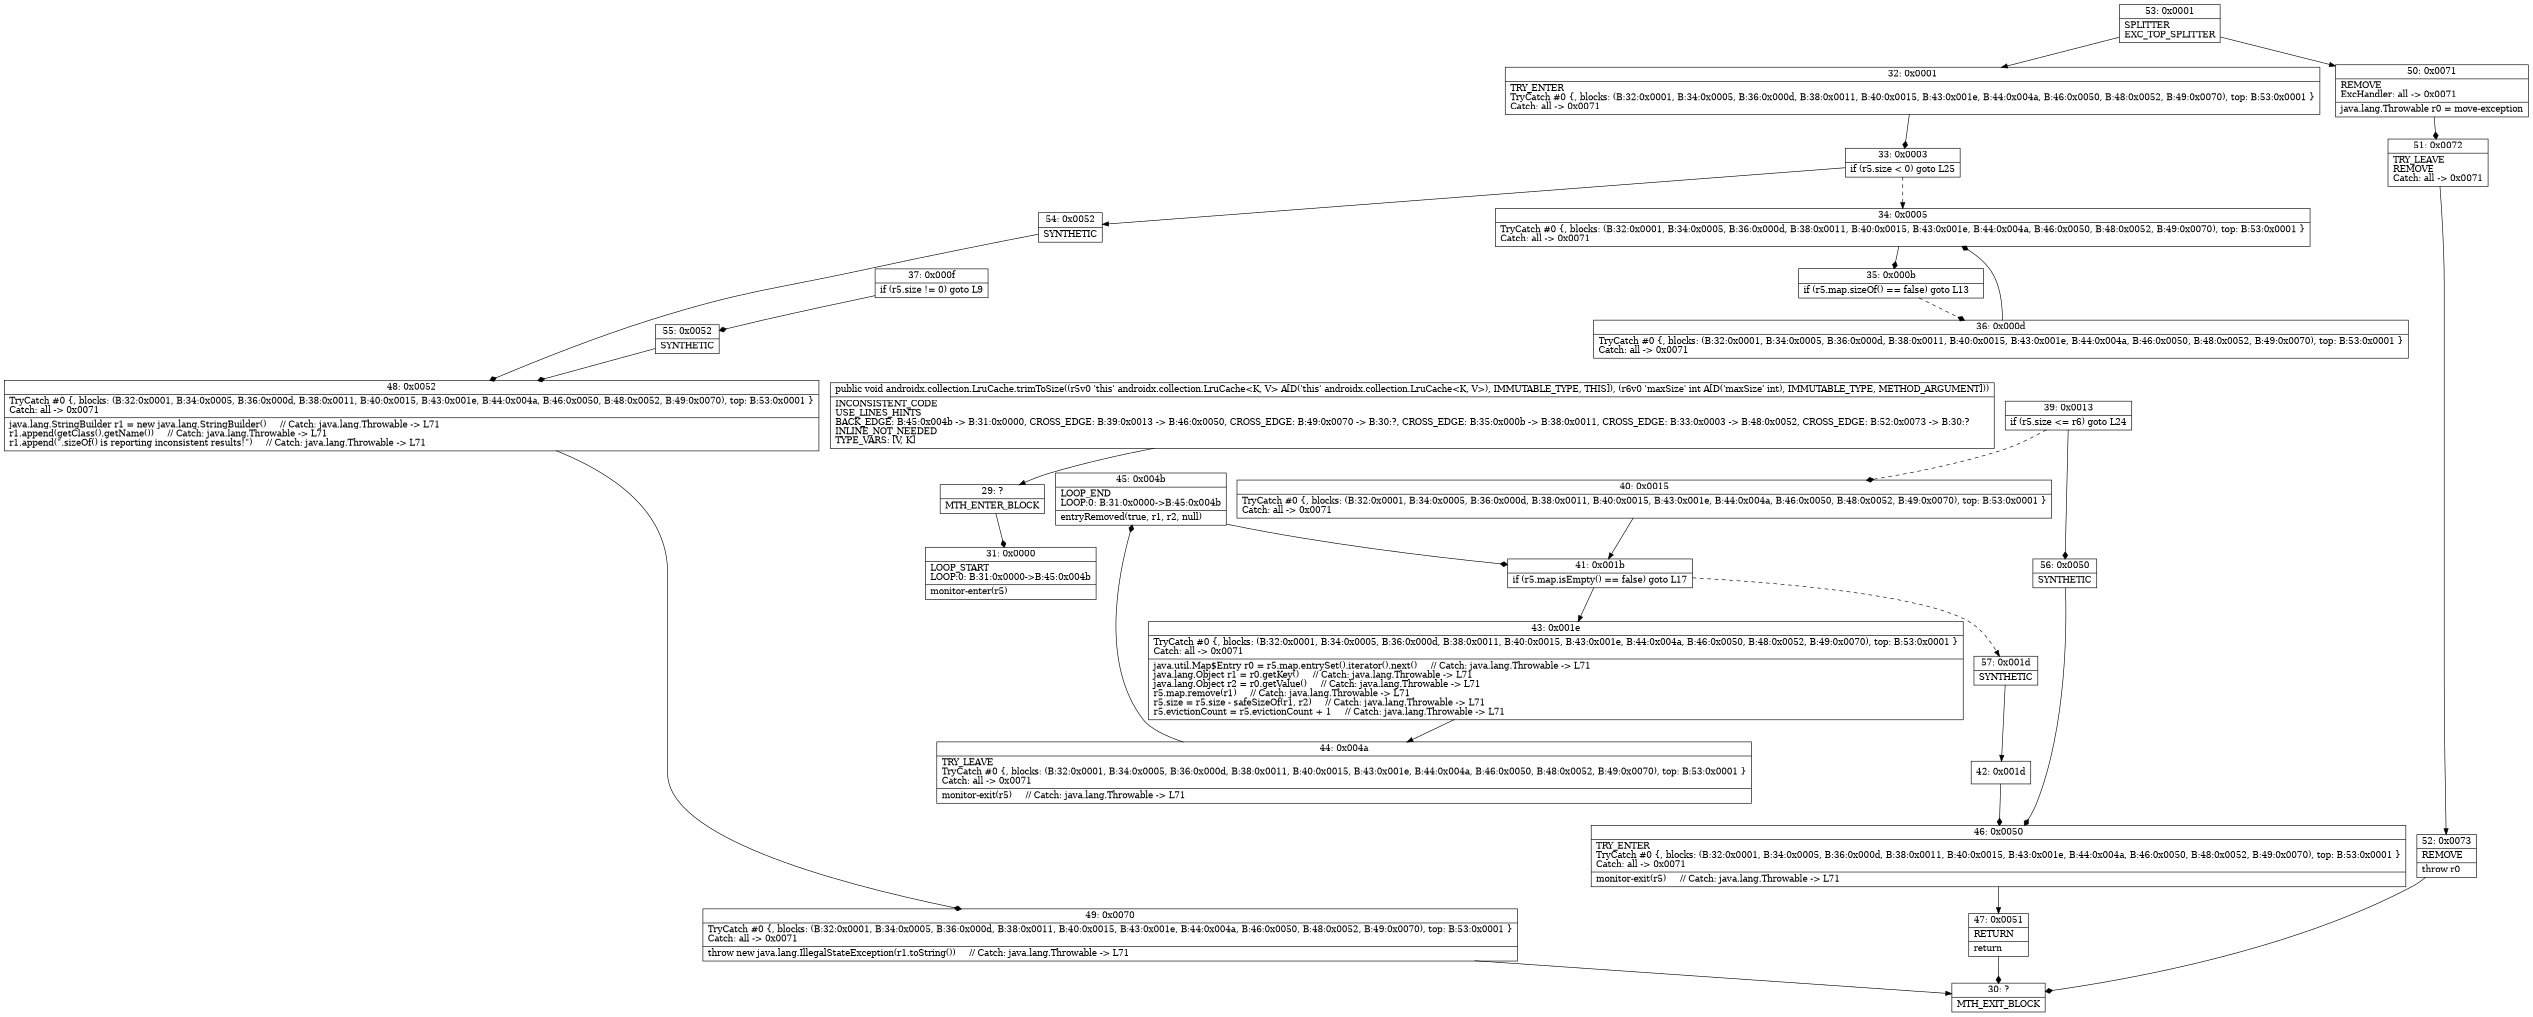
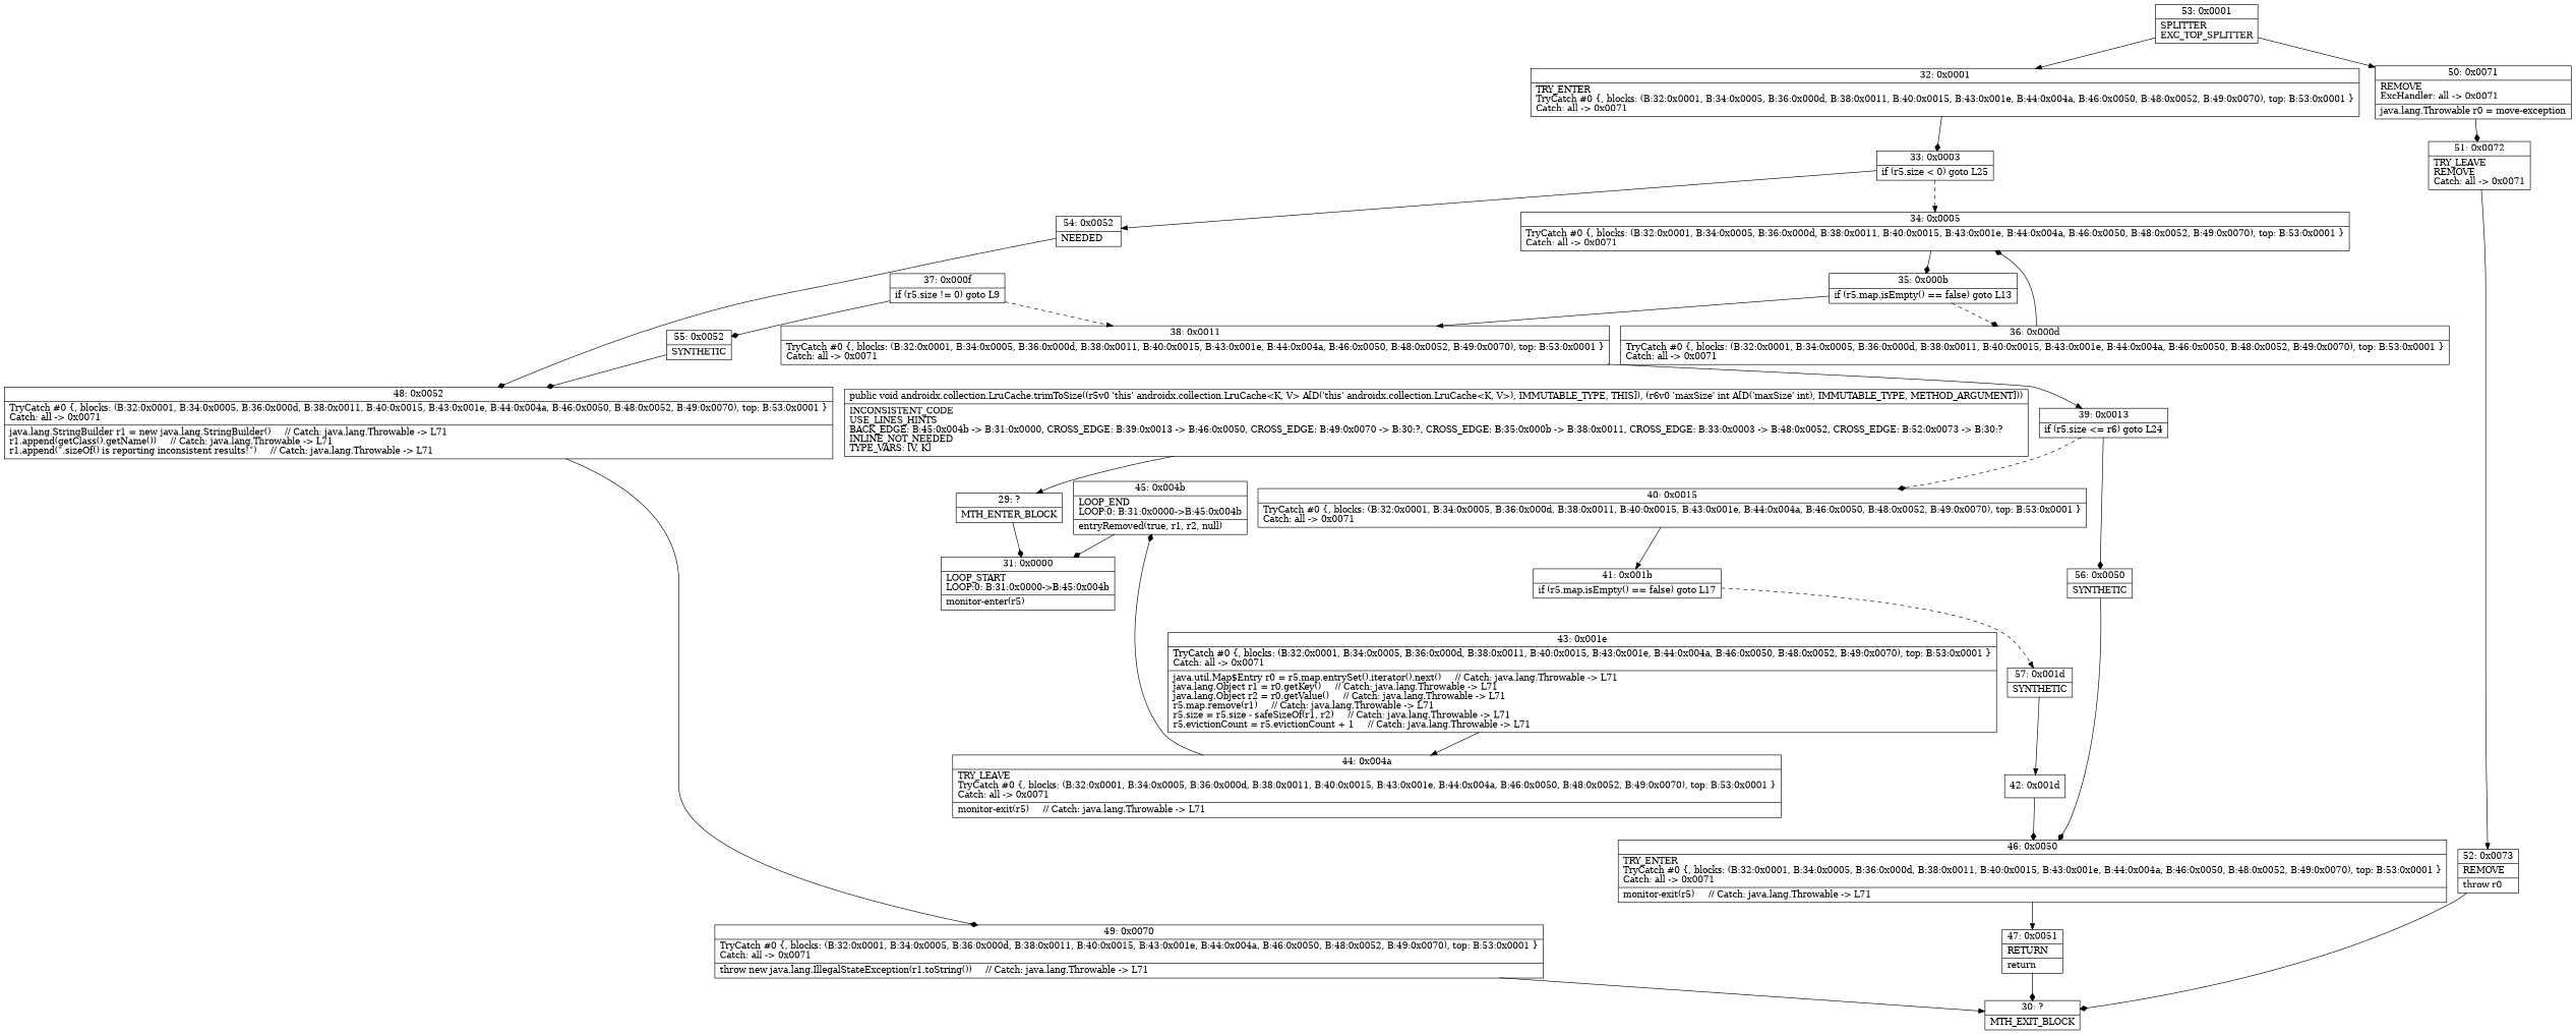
  digraph {
    node [shape=record]
    edge [arrowhead=diamond]
    n1 [label="{29\:\ ?|MTH_ENTER_BLOCK\l}"]
    n2 [label="{31\:\ 0x0000|LOOP_START\lLOOP:0: B:31:0x0000\-\>B:45:0x004b\l|monitor\-enter(r5)\l}"]
    n3 [label="{53\:\ 0x0001|SPLITTER\lEXC_TOP_SPLITTER\l}"]
    n4 [label="{32\:\ 0x0001|TRY_ENTER\lTryCatch #0 \{, blocks: (B:32:0x0001, B:34:0x0005, B:36:0x000d, B:38:0x0011, B:40:0x0015, B:43:0x001e, B:44:0x004a, B:46:0x0050, B:48:0x0052, B:49:0x0070), top: B:53:0x0001 \}\lCatch: all \-\> 0x0071\l}"]
    n5 [label="{50\:\ 0x0071|REMOVE\lExcHandler: all \-\> 0x0071\l|java.lang.Throwable r0 = move\-exception\l}"]
    n6 [label="{33\:\ 0x0003|if (r5.size \< 0) goto L25\l}"]
    n7 [label="{51\:\ 0x0072|TRY_LEAVE\lREMOVE\lCatch: all \-\> 0x0071\l}"]
    n8 [label="{34\:\ 0x0005|TryCatch #0 \{, blocks: (B:32:0x0001, B:34:0x0005, B:36:0x000d, B:38:0x0011, B:40:0x0015, B:43:0x001e, B:44:0x004a, B:46:0x0050, B:48:0x0052, B:49:0x0070), top: B:53:0x0001 \}\lCatch: all \-\> 0x0071\l}"]
-   n9 [label="{54\:\ 0x0052|SYNTHETIC\l}"]
-   n10 [label="{35\:\ 0x000b|if (r5.map.sizeOf() == false) goto L13\l}"]
+   n9 [label="{54\:\ 0x0052|NEEDED\l}"]
+   n10 [label="{35\:\ 0x000b|if (r5.map.isEmpty() == false) goto L13\l}"]
    n11 [label="{48\:\ 0x0052|TryCatch #0 \{, blocks: (B:32:0x0001, B:34:0x0005, B:36:0x000d, B:38:0x0011, B:40:0x0015, B:43:0x001e, B:44:0x004a, B:46:0x0050, B:48:0x0052, B:49:0x0070), top: B:53:0x0001 \}\lCatch: all \-\> 0x0071\l|java.lang.StringBuilder r1 = new java.lang.StringBuilder()     \/\/ Catch: java.lang.Throwable \-\> L71\lr1.append(getClass().getName())     \/\/ Catch: java.lang.Throwable \-\> L71\lr1.append(\".sizeOf() is reporting inconsistent results!\")     \/\/ Catch: java.lang.Throwable \-\> L71\l}"]
    n12 [label="{36\:\ 0x000d|TryCatch #0 \{, blocks: (B:32:0x0001, B:34:0x0005, B:36:0x000d, B:38:0x0011, B:40:0x0015, B:43:0x001e, B:44:0x004a, B:46:0x0050, B:48:0x0052, B:49:0x0070), top: B:53:0x0001 \}\lCatch: all \-\> 0x0071\l}"]
+   n13 [label="{38\:\ 0x0011|TryCatch #0 \{, blocks: (B:32:0x0001, B:34:0x0005, B:36:0x000d, B:38:0x0011, B:40:0x0015, B:43:0x001e, B:44:0x004a, B:46:0x0050, B:48:0x0052, B:49:0x0070), top: B:53:0x0001 \}\lCatch: all \-\> 0x0071\l}"]
    n14 [label="{39\:\ 0x0013|if (r5.size \<= r6) goto L24\l}"]
    n15 [label="{37\:\ 0x000f|if (r5.size != 0) goto L9\l}"]
    n16 [label="{55\:\ 0x0052|SYNTHETIC\l}"]
    n17 [label="{49\:\ 0x0070|TryCatch #0 \{, blocks: (B:32:0x0001, B:34:0x0005, B:36:0x000d, B:38:0x0011, B:40:0x0015, B:43:0x001e, B:44:0x004a, B:46:0x0050, B:48:0x0052, B:49:0x0070), top: B:53:0x0001 \}\lCatch: all \-\> 0x0071\l|throw new java.lang.IllegalStateException(r1.toString())     \/\/ Catch: java.lang.Throwable \-\> L71\l}"]
    n18 [label="{30\:\ ?|MTH_EXIT_BLOCK\l}"]
    n19 [label="{40\:\ 0x0015|TryCatch #0 \{, blocks: (B:32:0x0001, B:34:0x0005, B:36:0x000d, B:38:0x0011, B:40:0x0015, B:43:0x001e, B:44:0x004a, B:46:0x0050, B:48:0x0052, B:49:0x0070), top: B:53:0x0001 \}\lCatch: all \-\> 0x0071\l}"]
    n20 [label="{56\:\ 0x0050|SYNTHETIC\l}"]
    n21 [label="{41\:\ 0x001b|if (r5.map.isEmpty() == false) goto L17\l}"]
    n22 [label="{46\:\ 0x0050|TRY_ENTER\lTryCatch #0 \{, blocks: (B:32:0x0001, B:34:0x0005, B:36:0x000d, B:38:0x0011, B:40:0x0015, B:43:0x001e, B:44:0x004a, B:46:0x0050, B:48:0x0052, B:49:0x0070), top: B:53:0x0001 \}\lCatch: all \-\> 0x0071\l|monitor\-exit(r5)     \/\/ Catch: java.lang.Throwable \-\> L71\l}"]
    n23 [label="{43\:\ 0x001e|TryCatch #0 \{, blocks: (B:32:0x0001, B:34:0x0005, B:36:0x000d, B:38:0x0011, B:40:0x0015, B:43:0x001e, B:44:0x004a, B:46:0x0050, B:48:0x0052, B:49:0x0070), top: B:53:0x0001 \}\lCatch: all \-\> 0x0071\l|java.util.Map$Entry r0 = r5.map.entrySet().iterator().next()     \/\/ Catch: java.lang.Throwable \-\> L71\ljava.lang.Object r1 = r0.getKey()     \/\/ Catch: java.lang.Throwable \-\> L71\ljava.lang.Object r2 = r0.getValue()     \/\/ Catch: java.lang.Throwable \-\> L71\lr5.map.remove(r1)     \/\/ Catch: java.lang.Throwable \-\> L71\lr5.size = r5.size \- safeSizeOf(r1, r2)     \/\/ Catch: java.lang.Throwable \-\> L71\lr5.evictionCount = r5.evictionCount + 1     \/\/ Catch: java.lang.Throwable \-\> L71\l}"]
    n24 [label="{57\:\ 0x001d|SYNTHETIC\l}"]
    n25 [label="{44\:\ 0x004a|TRY_LEAVE\lTryCatch #0 \{, blocks: (B:32:0x0001, B:34:0x0005, B:36:0x000d, B:38:0x0011, B:40:0x0015, B:43:0x001e, B:44:0x004a, B:46:0x0050, B:48:0x0052, B:49:0x0070), top: B:53:0x0001 \}\lCatch: all \-\> 0x0071\l|monitor\-exit(r5)     \/\/ Catch: java.lang.Throwable \-\> L71\l}"]
    n26 [label="{42\:\ 0x001d}"]
    n27 [label="{45\:\ 0x004b|LOOP_END\lLOOP:0: B:31:0x0000\-\>B:45:0x004b\l|entryRemoved(true, r1, r2, null)\l}"]
    n28 [label="{47\:\ 0x0051|RETURN\l|return\l}"]
    n29 [label="{52\:\ 0x0073|REMOVE\l|throw r0\l}"]
    n30 [label="{public void androidx.collection.LruCache.trimToSize((r5v0 'this' androidx.collection.LruCache\<K, V\> A[D('this' androidx.collection.LruCache\<K, V\>), IMMUTABLE_TYPE, THIS]), (r6v0 'maxSize' int A[D('maxSize' int), IMMUTABLE_TYPE, METHOD_ARGUMENT]))  | INCONSISTENT_CODE\lUSE_LINES_HINTS\lBACK_EDGE: B:45:0x004b \-\> B:31:0x0000, CROSS_EDGE: B:39:0x0013 \-\> B:46:0x0050, CROSS_EDGE: B:49:0x0070 \-\> B:30:?, CROSS_EDGE: B:35:0x000b \-\> B:38:0x0011, CROSS_EDGE: B:33:0x0003 \-\> B:48:0x0052, CROSS_EDGE: B:52:0x0073 \-\> B:30:?\lINLINE_NOT_NEEDED\lTYPE_VARS: [V, K]\l}"]
    n1 -> n2
    n3 -> n4 [arrowhead=normal]
    n3 -> n5 [arrowhead=normal]
    n4 -> n6
    n5 -> n7
    n6 -> n8 [arrowhead=normal style=dashed]
    n6 -> n9 [arrowhead=normal]
    n7 -> n29 [arrowhead=normal]
    n8 -> n10
    n9 -> n11
    n10 -> n12 [style=dashed]
+   n10 -> n13 [arrowhead=normal]
    n11 -> n17
    n12 -> n8
+   n13 -> n14 [arrowhead=normal]
    n14 -> n19 [style=dashed]
    n14 -> n20
+   n15 -> n13 [arrowhead=normal style=dashed]
    n15 -> n16
    n16 -> n11
    n17 -> n18 [arrowhead=normal]
    n19 -> n21 [arrowhead=normal]
    n20 -> n22
-   n21 -> n23 [arrowhead=normal]
    n21 -> n24 [arrowhead=normal style=dashed]
    n22 -> n28 [arrowhead=normal]
    n23 -> n25 [arrowhead=normal]
    n24 -> n26 [arrowhead=normal]
    n25 -> n27
    n26 -> n22
-   n27 -> n21
+   n27 -> n2
    n28 -> n18
    n29 -> n18
    n30 -> n1 [arrowhead=normal]
  }
